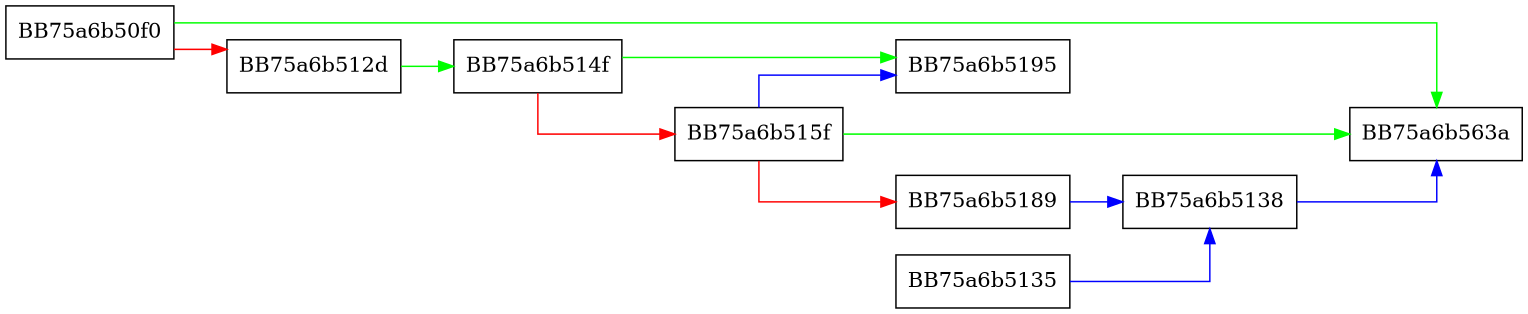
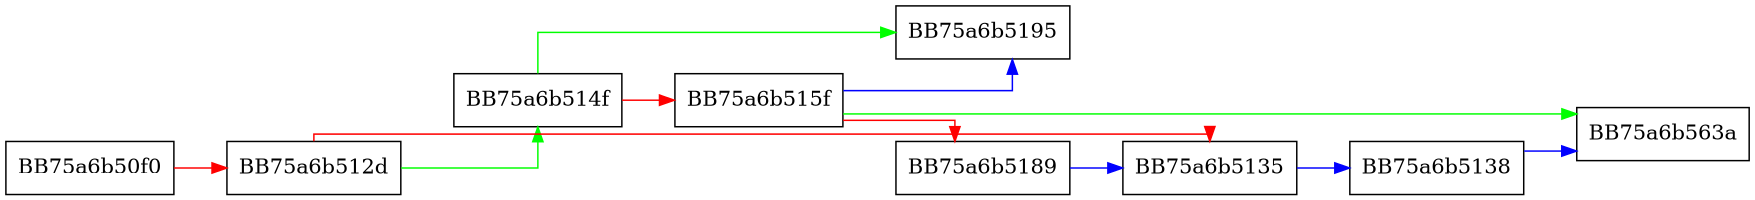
  digraph {
    rankdir=LR
    splines=ortho
    node [shape=box]
    edge [color=green]
    n1 [label=BB75a6b563a]
    BB75a6b50f0
    BB75a6b512d
    BB75a6b514f
    BB75a6b5135
    BB75a6b5195
    BB75a6b515f
    BB75a6b5138
    BB75a6b5189
-   BB75a6b50f0 -> n1
    BB75a6b50f0 -> BB75a6b512d [color=red]
    BB75a6b512d -> BB75a6b514f
+   BB75a6b512d -> BB75a6b5135 [color=red]
    BB75a6b514f -> BB75a6b5195
    BB75a6b514f -> BB75a6b515f [color=red]
    BB75a6b5135 -> BB75a6b5138 [color=blue]
    BB75a6b515f -> n1
    BB75a6b515f -> BB75a6b5195 [color=blue]
    BB75a6b515f -> BB75a6b5189 [color=red]
    BB75a6b5138 -> n1 [color=blue]
-   BB75a6b5189 -> BB75a6b5138 [color=blue]
+   BB75a6b5189 -> BB75a6b5135 [color=blue]
  }
